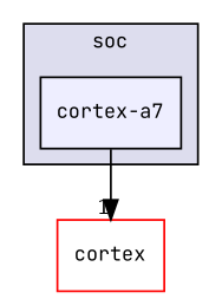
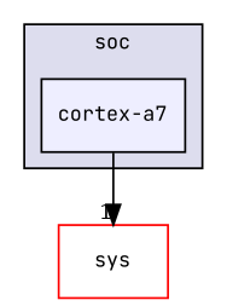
  digraph {
    compound=true
    fontname="JetBrains Mono"
    node [fontname="JetBrains Mono" fontsize=10 shape=box style=filled]
    n1 [fillcolor="#eeeeff" label="cortex-a7" pencolor=black]
-   n2 [color=red fillcolor=white label=cortex]
+   n2 [color=red fillcolor=white label=sys]
    subgraph cluster_1 {
      bgcolor="#ddddee"
      fontsize=10
      label=soc
      pencolor=black
      n1
    }
    n1 -> n2 [headlabel=1 labeldistance=1.5 labelfontname=Helvetica labelfontsize=10 fontname="JetBrains Mono"]
  }
